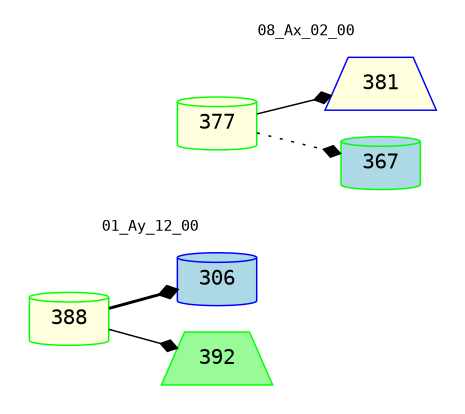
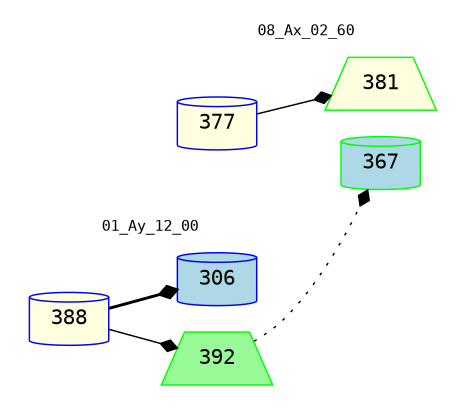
  digraph {
    fontname="DejaVu Sans Mono"
    rankdir=LR
    node [color=blue fillcolor=lightyellow fontname="DejaVu Sans Mono" shape=cylinder style=filled]
    edge [arrowhead=diamond color=black fontname="DejaVu Sans Mono" style=solid]
-   n1 [color=green label=377]
+   n1 [label=377]
    n2 [color=green fillcolor=lightblue label=367]
-   n3 [label=381 shape=trapezium]
-   n4 [color=green label=388]
+   n3 [color=green label=381 shape=trapezium]
+   n4 [label=388]
    n5 [color=green fillcolor=palegreen label=392 shape=trapezium]
    n6 [fillcolor=lightblue label=306]
    subgraph cluster_1 {
      color=white
      fontsize=10
-     label="08_Ax_02_00"
+     label="08_Ax_02_60"
      n1
      n2
      n3
    }
    subgraph cluster_2 {
      color=white
      fontsize=10
      label="01_Ay_12_00"
      n4
      n5
      n6
    }
-   n1 -> n2 [style=dotted]
+   n5 -> n2 [style=dotted]
    n1 -> n3
    n4 -> n5
    n4 -> n6 [style=bold]
  }
